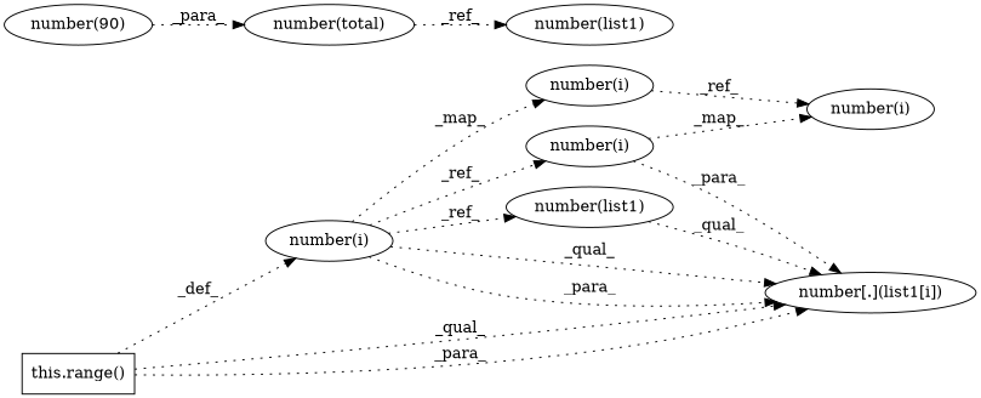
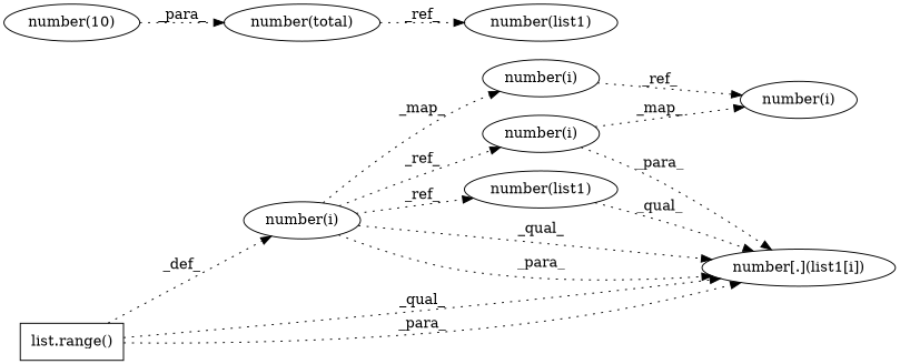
  digraph {
    rankdir=LR
    node [shape=ellipse]
    edge [style=dotted]
    n1 [label="number(i)"]
    n2 [label="number(i)"]
    n3 [label="number(i)"]
    n4 [label="number(list1)"]
    n5 [label="number[.](list1[i])"]
    n6 [label="number(i)"]
-   n7 [label="number(90)"]
+   n7 [label="number(10)"]
    n8 [label="number(total)"]
-   n9 [label="this.range()" shape=box]
+   n9 [label="list.range()" shape=box]
    n10 [label="number(list1)"]
    n1 -> n2 [label=_map_]
    n1 -> n3 [label=_ref_]
    n1 -> n4 [label=_ref_]
    n1 -> n5 [label=_qual_]
    n1 -> n5 [label=_para_]
    n2 -> n6 [label=_ref_]
    n3 -> n5 [label=_para_]
    n3 -> n6 [label=_map_]
    n4 -> n5 [label=_qual_]
    n7 -> n8 [label=_para_]
    n8 -> n10 [label=_ref_]
    n9 -> n1 [label=_def_]
    n9 -> n5 [label=_qual_]
    n9 -> n5 [label=_para_]
  }
